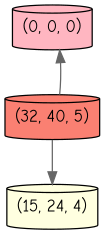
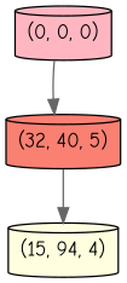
  digraph {
    fontname="Comic Neue"
    node [fontname="Comic Neue" shape=cylinder style=filled]
    edge [color=gray40 fontname="Comic Neue"]
    "(0, 0, 0)" [fillcolor=lightpink]
    "(32, 40, 5)" [fillcolor=salmon]
-   "(15, 24, 4)" [fillcolor=lightyellow]
-   "(32, 40, 5)" -> "(0, 0, 0)"
+   "(15, 24, 4)" [fillcolor=lightyellow label="(15, 94, 4)"]
+   "(0, 0, 0)" -> "(32, 40, 5)"
    "(32, 40, 5)" -> "(15, 24, 4)"
  }
